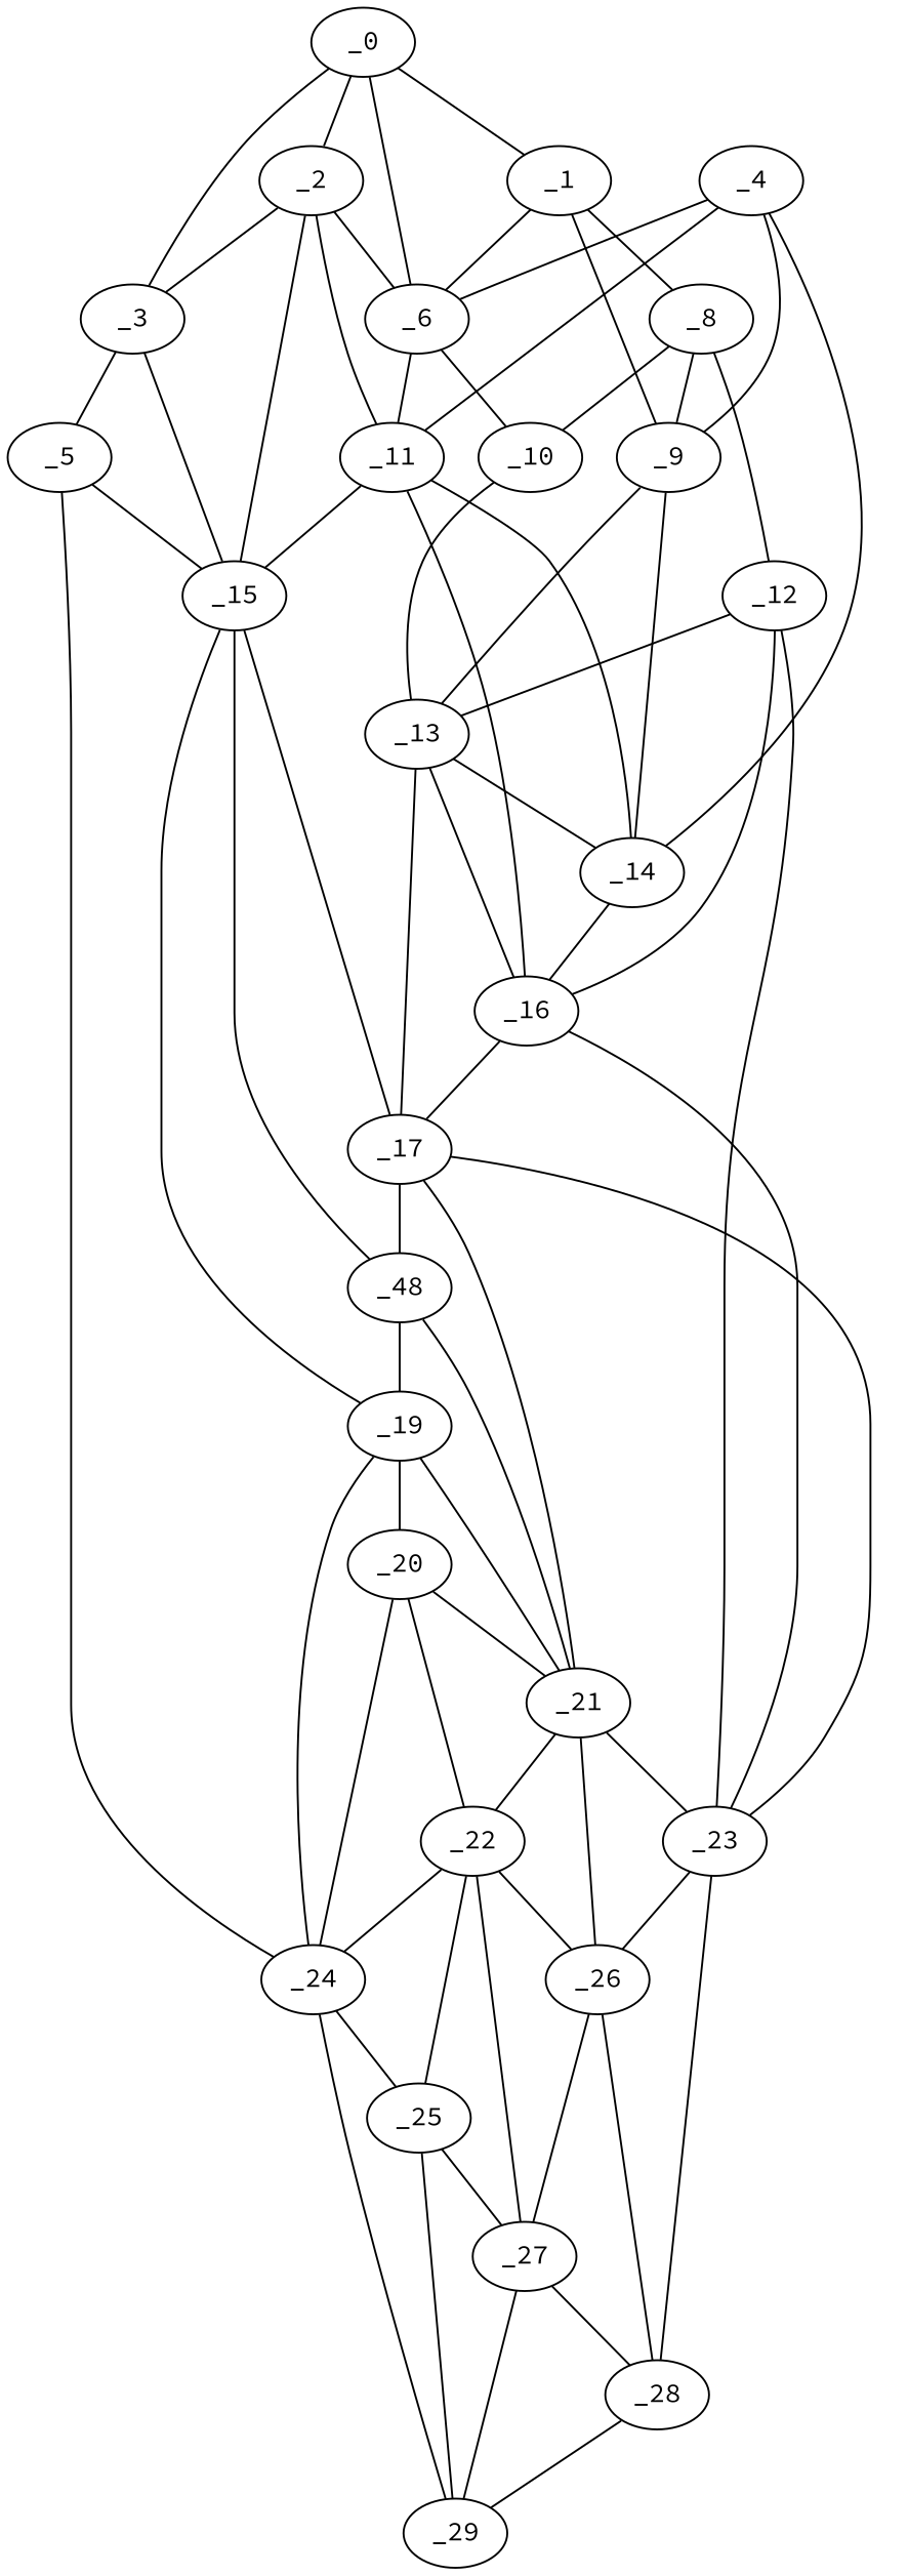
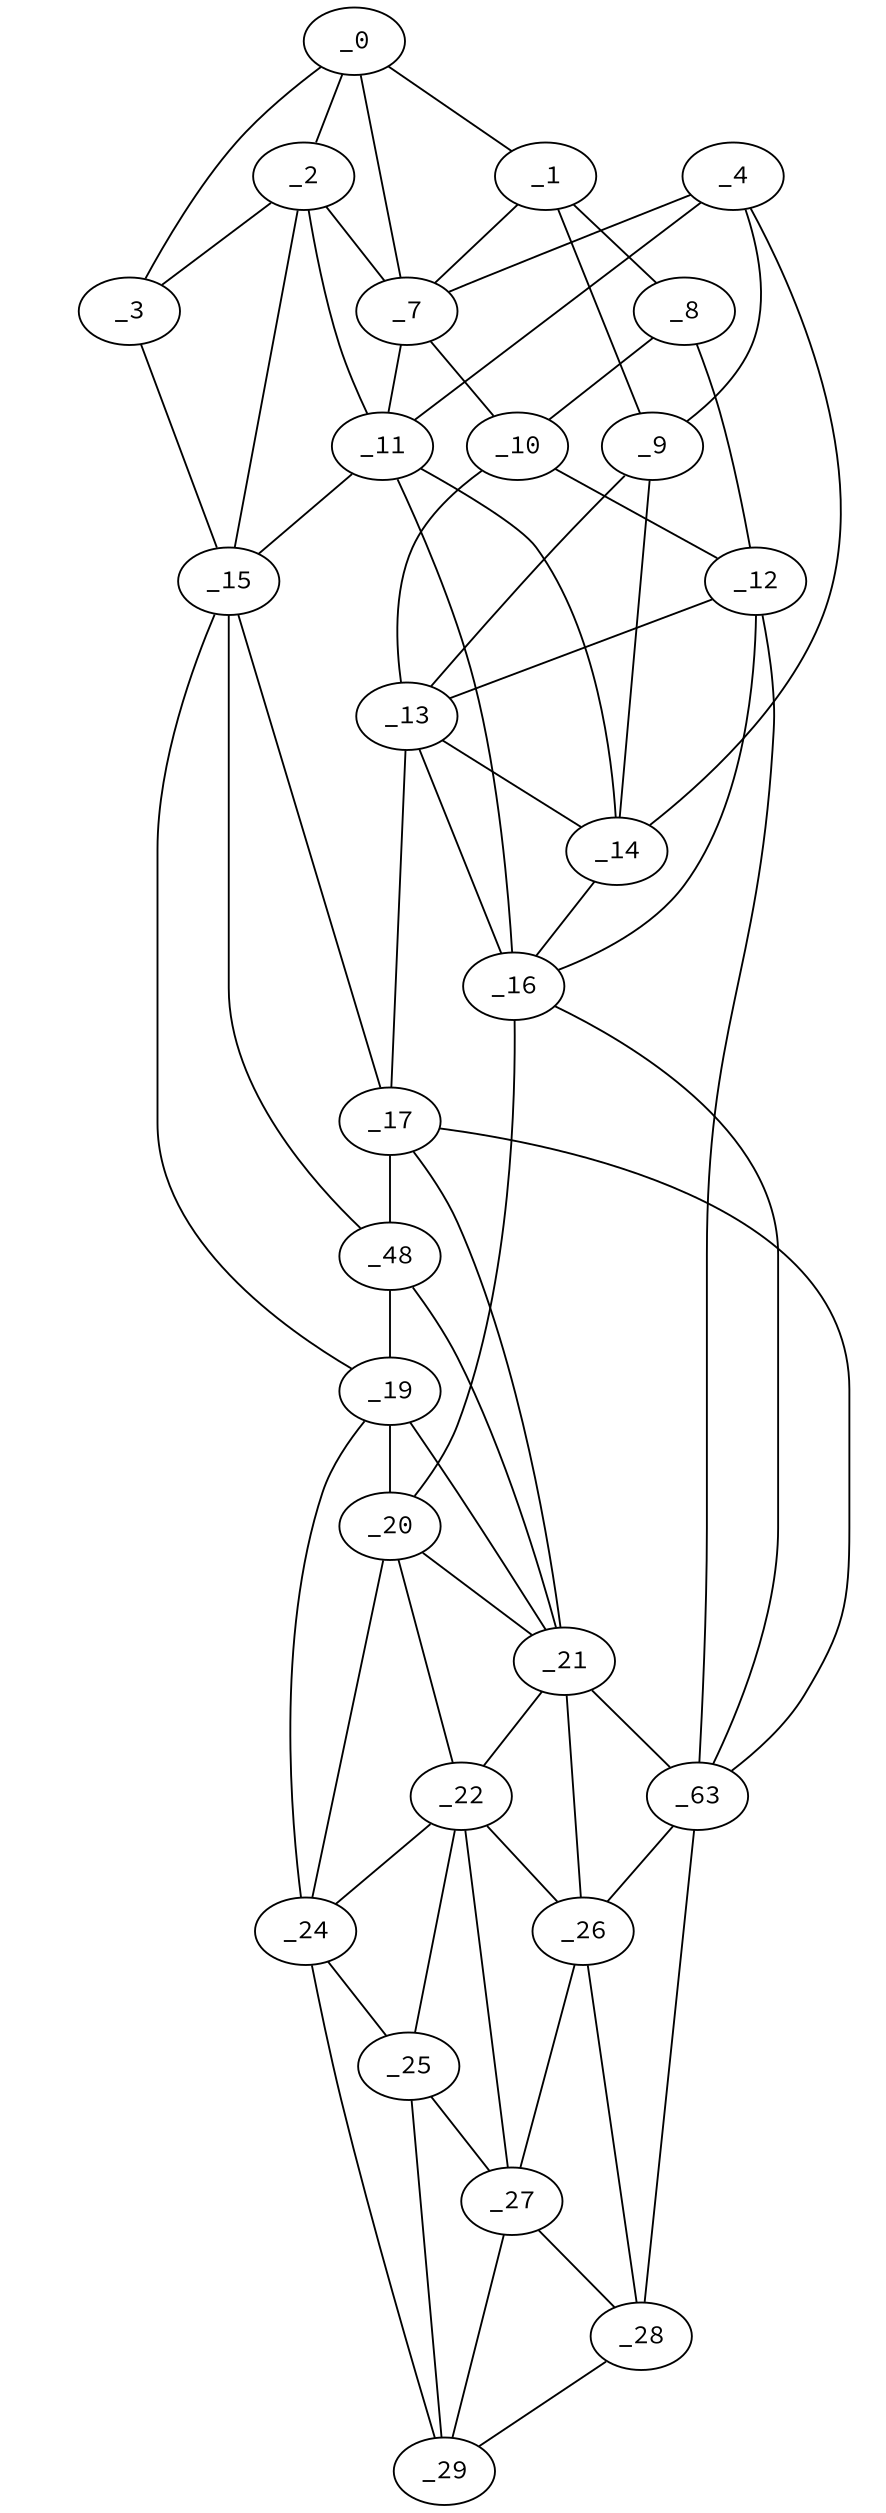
  graph {
    fontname="Source Code Pro"
    node [fontname="Source Code Pro" x=20 y=51]
    edge [fontname="Source Code Pro" valence=2]
    _0 [x=5 y=57]
    _1 [x=7 y=45]
    _2 [x=10 y=67]
    _3 [x=12 y=106]
-   _7 [x=18 label=_6]
+   _7 [x=18]
    _8 [y=21]
    _9 [y=33]
    _11 [x=27]
    _15 [x=40 y=65]
-   _5 [x=16 y=111]
    _10 [x=26 y=22]
    _4 [x=15 y=44]
    _14 [x=32 y=42]
    _12 [x=28 y=15]
    _13 [x=30 y=35]
    _16 [x=42 y=45]
    _17 [x=45]
    _19 [x=66 y=100]
    n19 [label=_48 x=64 y=76]
    _24 [x=109 y=109]
-   _23 [x=107 y=55]
+   _23 [x=107 y=55 label=_63]
    _21 [x=79 y=77]
    _20 [x=78 y=100]
    _25 [x=113 y=100]
    _29 [x=125 y=86]
    _26 [x=116 y=68]
    _22 [x=90 y=92]
    _27 [x=117 y=93]
    _28 [x=122 y=72]
    _0 -- _1 [valence=1]
    _0 -- _2 [valence=1]
    _0 -- _3 [valence=1]
    _0 -- _7
    _1 -- _7
    _1 -- _8 [valence=1]
    _1 -- _9
    _2 -- _3
    _2 -- _7
    _2 -- _11
    _2 -- _15
    _3 -- _15 [valence=1]
-   _3 -- _5 [valence=1]
    _7 -- _11
    _7 -- _10 [valence=1]
-   _8 -- _9
    _8 -- _10
    _8 -- _12
    _9 -- _14
    _9 -- _13
    _11 -- _15 [valence=1]
    _11 -- _14
    _11 -- _16 [valence=1]
    _15 -- _17
    _15 -- _19
    _15 -- n19 [valence=1]
-   _5 -- _15
-   _5 -- _24 [valence=1]
+   _10 -- _12 [valence=1]
    _10 -- _13
    _4 -- _7 [valence=1]
    _4 -- _9 [valence=1]
    _4 -- _11
    _4 -- _14 [valence=1]
    _14 -- _16
    _12 -- _13
    _12 -- _16
    _12 -- _23 [valence=1]
    _13 -- _14
    _13 -- _16 [valence=1]
    _13 -- _17 [valence=1]
-   _16 -- _17
+   _16 -- _20
    _16 -- _23
    _17 -- n19 [valence=1]
    _17 -- _23
    _17 -- _21
    _19 -- _24
    _19 -- _21 [valence=1]
    _19 -- _20
    n19 -- _19
    n19 -- _21
    _24 -- _25 [valence=1]
    _24 -- _29 [valence=1]
    _23 -- _26
    _23 -- _28 [valence=1]
    _21 -- _23 [valence=1]
    _21 -- _26
    _21 -- _22 [valence=1]
    _20 -- _24
    _20 -- _21
    _20 -- _22
    _25 -- _29
    _25 -- _27
    _26 -- _27
    _26 -- _28 [valence=1]
    _22 -- _24
    _22 -- _25 [valence=1]
    _22 -- _26
    _22 -- _27
    _27 -- _29 [valence=1]
    _27 -- _28
    _28 -- _29 [valence=1]
  }
